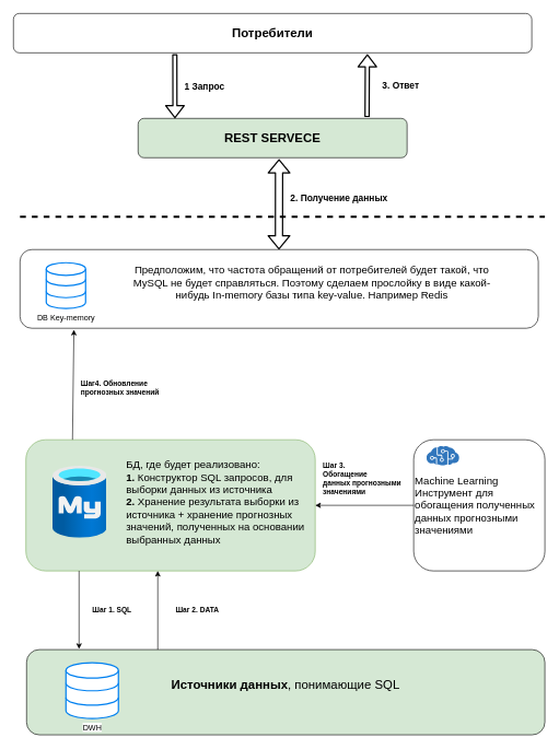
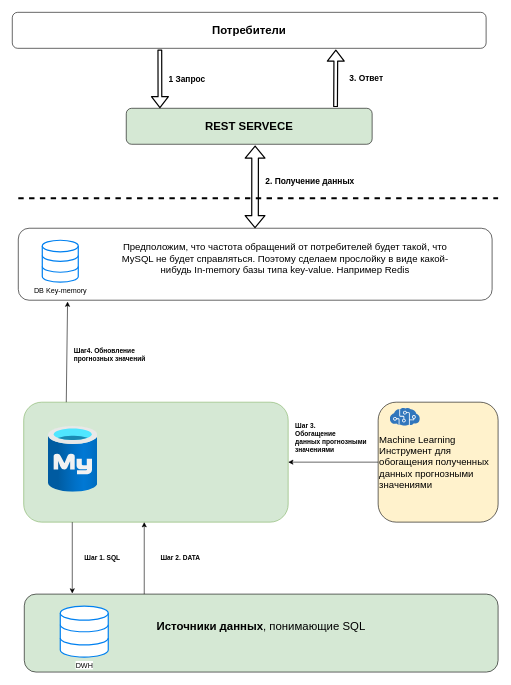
  <mxCell id="0" />
  <mxCell id="1" parent="0" />
  <mxCell id="2" value="" style="rounded=1;whiteSpace=wrap;html=1;" vertex="1" parent="1"><mxGeometry x="30" y="380" width="790" height="120" as="geometry" /></mxCell>
- <mxCell id="3" value="&lt;div style=&quot;font-size: 16px&quot;&gt;&lt;font style=&quot;font-size: 16px&quot;&gt;Machine Learning&lt;/font&gt;&lt;/div&gt;&lt;div style=&quot;font-size: 16px&quot;&gt;&lt;font style=&quot;font-size: 16px&quot;&gt;Инструмент для обогащения полученных данных прогнозными значениями&lt;/font&gt;&lt;/div&gt;" style="rounded=1;whiteSpace=wrap;html=1;align=left;" vertex="1" parent="1"><mxGeometry x="630" y="670" width="200" height="200" as="geometry" /></mxCell>
+ <mxCell id="3" value="&lt;div style=&quot;font-size: 16px&quot;&gt;&lt;font style=&quot;font-size: 16px&quot;&gt;Machine Learning&lt;/font&gt;&lt;/div&gt;&lt;div style=&quot;font-size: 16px&quot;&gt;&lt;font style=&quot;font-size: 16px&quot;&gt;Инструмент для обогащения полученных данных прогнозными значениями&lt;/font&gt;&lt;/div&gt;" style="rounded=1;whiteSpace=wrap;html=1;align=left;fillColor=#fff2cc;" vertex="1" parent="1"><mxGeometry x="630" y="670" width="200" height="200" as="geometry" /></mxCell>
  <mxCell id="4" value="" style="rounded=1;whiteSpace=wrap;html=1;fillColor=#d5e8d4;strokeColor=#82b366;" vertex="1" parent="1"><mxGeometry x="39" y="670" width="441" height="200" as="geometry" /></mxCell>
  <mxCell id="5" value="" style="aspect=fixed;html=1;points=[];align=center;image;fontSize=12;image=img/lib/mscae/Cognitive_Services.svg;" vertex="1" parent="1"><mxGeometry x="650" y="680" width="50" height="30" as="geometry" /></mxCell>
  <mxCell id="6" value="DB Key-memory" style="html=1;verticalLabelPosition=bottom;align=center;labelBackgroundColor=#ffffff;verticalAlign=top;strokeWidth=2;strokeColor=#0080F0;shadow=0;dashed=0;shape=mxgraph.ios7.icons.data;" vertex="1" parent="1"><mxGeometry x="70" y="400" width="60" height="70" as="geometry" /></mxCell>
  <mxCell id="7" value="&lt;font style=&quot;font-size: 19px&quot;&gt;&lt;b&gt;Источники&lt;/b&gt; &lt;b&gt;данных&lt;/b&gt;, понимающие SQL&lt;br&gt;&lt;br&gt;&lt;/font&gt;" style="rounded=1;whiteSpace=wrap;html=1;fillColor=#d5e8d4;" vertex="1" parent="1"><mxGeometry x="40" y="990" width="790" height="130" as="geometry" /></mxCell>
  <mxCell id="8" value="DWH" style="html=1;verticalLabelPosition=bottom;align=center;labelBackgroundColor=#ffffff;verticalAlign=top;strokeWidth=2;strokeColor=#0080F0;shadow=0;dashed=0;shape=mxgraph.ios7.icons.data;" vertex="1" parent="1"><mxGeometry x="100" y="1010" width="80" height="85" as="geometry" /></mxCell>
  <mxCell id="9" value="" style="aspect=fixed;html=1;points=[];align=center;image;fontSize=12;image=img/lib/azure2/databases/Azure_Database_MySQL_Server.svg;" vertex="1" parent="1"><mxGeometry x="80" y="710" width="82.5" height="110" as="geometry" /></mxCell>
- <mxCell id="10" value="&lt;font style=&quot;font-size: 16px&quot;&gt;БД, где будет реализовано:&lt;br&gt;&lt;b&gt;1.&lt;/b&gt; Конструктор SQL запросов, для выборки данных из источника&lt;br&gt;&lt;b&gt;2.&lt;/b&gt; Хранение результата выборки из источника + хранение прогнозных значений, полученных на основании выбранных данных&lt;/font&gt;" style="text;html=1;strokeColor=none;fillColor=none;align=left;verticalAlign=middle;whiteSpace=wrap;rounded=0;" vertex="1" parent="1"><mxGeometry x="190" y="687.5" width="280" height="155" as="geometry" /></mxCell>
  <mxCell id="11" value="&lt;b&gt;Шаг 1. SQL&lt;/b&gt;" style="endArrow=classic;html=1;" edge="1" parent="1"><mxGeometry x="0.008" y="50" width="50" height="50" relative="1" as="geometry"><mxPoint x="120" y="870" as="sourcePoint" /><mxPoint x="120" y="989" as="targetPoint" /><mxPoint as="offset" /></mxGeometry></mxCell>
  <mxCell id="12" value="&lt;b&gt;Шаг 2. DATA&lt;/b&gt;" style="endArrow=classic;html=1;" edge="1" parent="1"><mxGeometry y="-60" width="50" height="50" relative="1" as="geometry"><mxPoint x="240" y="990" as="sourcePoint" /><mxPoint x="240" y="870" as="targetPoint" /><mxPoint as="offset" /></mxGeometry></mxCell>
  <mxCell id="13" value="&lt;b&gt;Шаг 3. &lt;br&gt;Обогащение &lt;br&gt;данных прогнозными&lt;br&gt;значениями&lt;/b&gt;" style="endArrow=classic;html=1;exitX=0;exitY=0.5;exitDx=0;exitDy=0;entryX=1;entryY=0.5;entryDx=0;entryDy=0;align=left;" edge="1" parent="1" source="3" target="4"><mxGeometry x="0.867" y="-40" width="50" height="50" relative="1" as="geometry"><mxPoint x="540" y="770" as="sourcePoint" /><mxPoint x="590" y="720" as="targetPoint" /><mxPoint as="offset" /></mxGeometry></mxCell>
  <mxCell id="14" value="&lt;font style=&quot;font-size: 19px&quot;&gt;&lt;b&gt;Потребители&lt;/b&gt;&lt;/font&gt;" style="rounded=1;whiteSpace=wrap;html=1;" vertex="1" parent="1"><mxGeometry x="20" y="20" width="790" height="60" as="geometry" /></mxCell>
  <mxCell id="15" value="&lt;font style=&quot;font-size: 16px&quot;&gt;Предположим, что частота обращений от потребителей будет такой, что MySQL не будет справляться. Поэтому сделаем прослойку в виде какой-нибудь In-memory базы типа key-value. Например Redis&lt;/font&gt;" style="text;html=1;strokeColor=none;fillColor=none;align=center;verticalAlign=middle;whiteSpace=wrap;rounded=0;" vertex="1" parent="1"><mxGeometry x="190" y="400" width="570" height="60" as="geometry" /></mxCell>
  <mxCell id="16" value="" style="endArrow=classic;html=1;entryX=0.104;entryY=1.019;entryDx=0;entryDy=0;entryPerimeter=0;exitX=0.161;exitY=0;exitDx=0;exitDy=0;exitPerimeter=0;" edge="1" parent="1" source="4" target="2"><mxGeometry width="50" height="50" relative="1" as="geometry"><mxPoint x="130" y="660" as="sourcePoint" /><mxPoint x="180" y="580" as="targetPoint" /></mxGeometry></mxCell>
  <mxCell id="17" value="&lt;b&gt;Шаг4. Обновление &lt;br&gt;прогнозных значений&lt;/b&gt;" style="edgeLabel;html=1;align=left;verticalAlign=middle;resizable=0;points=[];" vertex="1" connectable="0" parent="16"><mxGeometry x="0.172" y="1" relative="1" as="geometry"><mxPoint x="10.98" y="18.83" as="offset" /></mxGeometry></mxCell>
  <mxCell id="18" value="&lt;font style=&quot;font-size: 19px&quot;&gt;&lt;b&gt;REST SERVECE&lt;/b&gt;&lt;/font&gt;" style="rounded=1;whiteSpace=wrap;html=1;fillColor=#d5e8d4;" vertex="1" parent="1"><mxGeometry x="210" y="180" width="410" height="60" as="geometry" /></mxCell>
  <mxCell id="19" value="" style="endArrow=none;dashed=1;html=1;strokeWidth=3;" edge="1" parent="1"><mxGeometry width="50" height="50" relative="1" as="geometry"><mxPoint x="30" y="330" as="sourcePoint" /><mxPoint x="830" y="330" as="targetPoint" /></mxGeometry></mxCell>
  <mxCell id="20" value="" style="shape=flexArrow;endArrow=classic;html=1;strokeWidth=2;width=5.2;endSize=5.44;entryX=0.137;entryY=0;entryDx=0;entryDy=0;entryPerimeter=0;" edge="1" parent="1" target="18"><mxGeometry width="50" height="50" relative="1" as="geometry"><mxPoint x="266" y="82" as="sourcePoint" /><mxPoint x="350" y="110" as="targetPoint" /></mxGeometry></mxCell>
  <mxCell id="21" value="&lt;font style=&quot;font-size: 14px&quot;&gt;&lt;b&gt;1 Запрос&lt;/b&gt;&lt;/font&gt;" style="edgeLabel;html=1;align=center;verticalAlign=middle;resizable=0;points=[];" vertex="1" connectable="0" parent="20"><mxGeometry x="-0.347" y="3" relative="1" as="geometry"><mxPoint x="40.95" y="16.34" as="offset" /></mxGeometry></mxCell>
  <mxCell id="22" value="&lt;font style=&quot;font-size: 14px&quot;&gt;&lt;b&gt;3. Ответ&lt;/b&gt;&lt;/font&gt;" style="shape=flexArrow;endArrow=classic;html=1;strokeWidth=2;width=5.2;endSize=5.44;entryX=0.639;entryY=1.033;entryDx=0;entryDy=0;entryPerimeter=0;" edge="1" parent="1"><mxGeometry x="0.005" y="-51" width="50" height="50" relative="1" as="geometry"><mxPoint x="559" y="178" as="sourcePoint" /><mxPoint x="559.47" y="81.98" as="targetPoint" /><mxPoint as="offset" /></mxGeometry></mxCell>
  <mxCell id="23" value="" style="shape=flexArrow;endArrow=classic;startArrow=classic;html=1;strokeWidth=2;entryX=0.524;entryY=1.033;entryDx=0;entryDy=0;entryPerimeter=0;exitX=0.449;exitY=0;exitDx=0;exitDy=0;exitPerimeter=0;" edge="1" parent="1" target="18"><mxGeometry width="50" height="50" relative="1" as="geometry"><mxPoint x="424.71" y="380" as="sourcePoint" /><mxPoint x="450" y="260" as="targetPoint" /></mxGeometry></mxCell>
  <mxCell id="24" value="&lt;font style=&quot;font-size: 14px&quot;&gt;&lt;b&gt;2. Получение данных&lt;/b&gt;&lt;/font&gt;" style="edgeLabel;html=1;align=center;verticalAlign=middle;resizable=0;points=[];" vertex="1" connectable="0" parent="23"><mxGeometry x="0.089" y="-5" relative="1" as="geometry"><mxPoint x="85.22" y="-5" as="offset" /></mxGeometry></mxCell>
